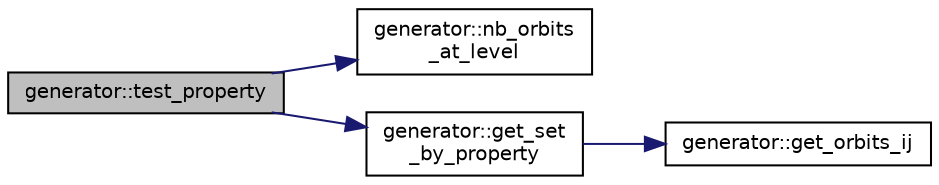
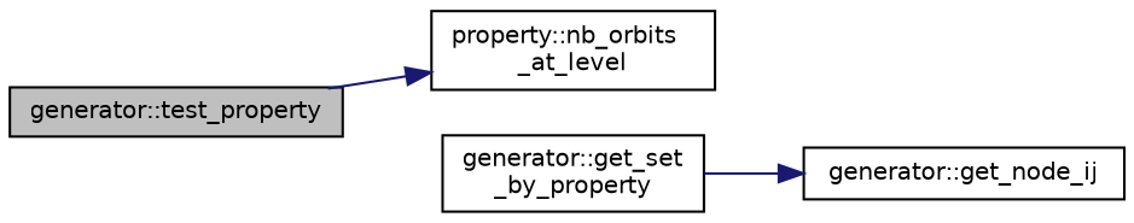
  digraph {
    rankdir=LR
    node [color=black fillcolor=white fontname=Helvetica fontsize=10 shape=record style=filled]
    edge [color=midnightblue fontname=Helvetica fontsize=10 labelfontname=Helvetica labelfontsize=10 style=solid]
    n1 [fillcolor=grey75 fontcolor=black height=0.2 label="generator::test_property" width=0.4]
-   n2 [height=0.2 label="generator::nb_orbits\l_at_level" width=0.4]
+   n2 [height=0.2 label="property::nb_orbits\l_at_level" width=0.4]
    n3 [height=0.2 label="generator::get_set\l_by_property" width=0.4]
-   n4 [height=0.2 label="generator::get_orbits_ij" width=0.4]
+   n4 [height=0.2 label="generator::get_node_ij" width=0.4]
    n1 -> n2
-   n1 -> n3
    n3 -> n4
  }
